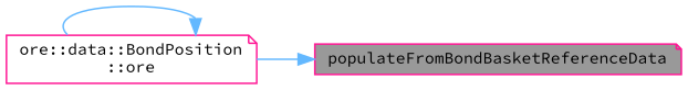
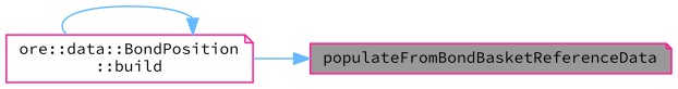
  digraph {
    rankdir=RL
    fontname="Source Code Pro"
    node [color=deeppink fontname="Source Code Pro" fontsize=10 shape=note style=filled]
    edge [color=steelblue1 dir=back fontname="Source Code Pro" fontsize=10 labelfontname=Helvetica labelfontsize=10 style=solid]
    n1 [fillcolor=grey60 fontcolor=black height=0.2 label=populateFromBondBasketReferenceData width=0.4]
-   n2 [fillcolor=white height=0.2 label="ore::data::BondPosition\l::ore" width=0.4]
+   n2 [fillcolor=white height=0.2 label="ore::data::BondPosition\l::build" width=0.4]
    n1 -> n2
    n2 -> n2
  }
